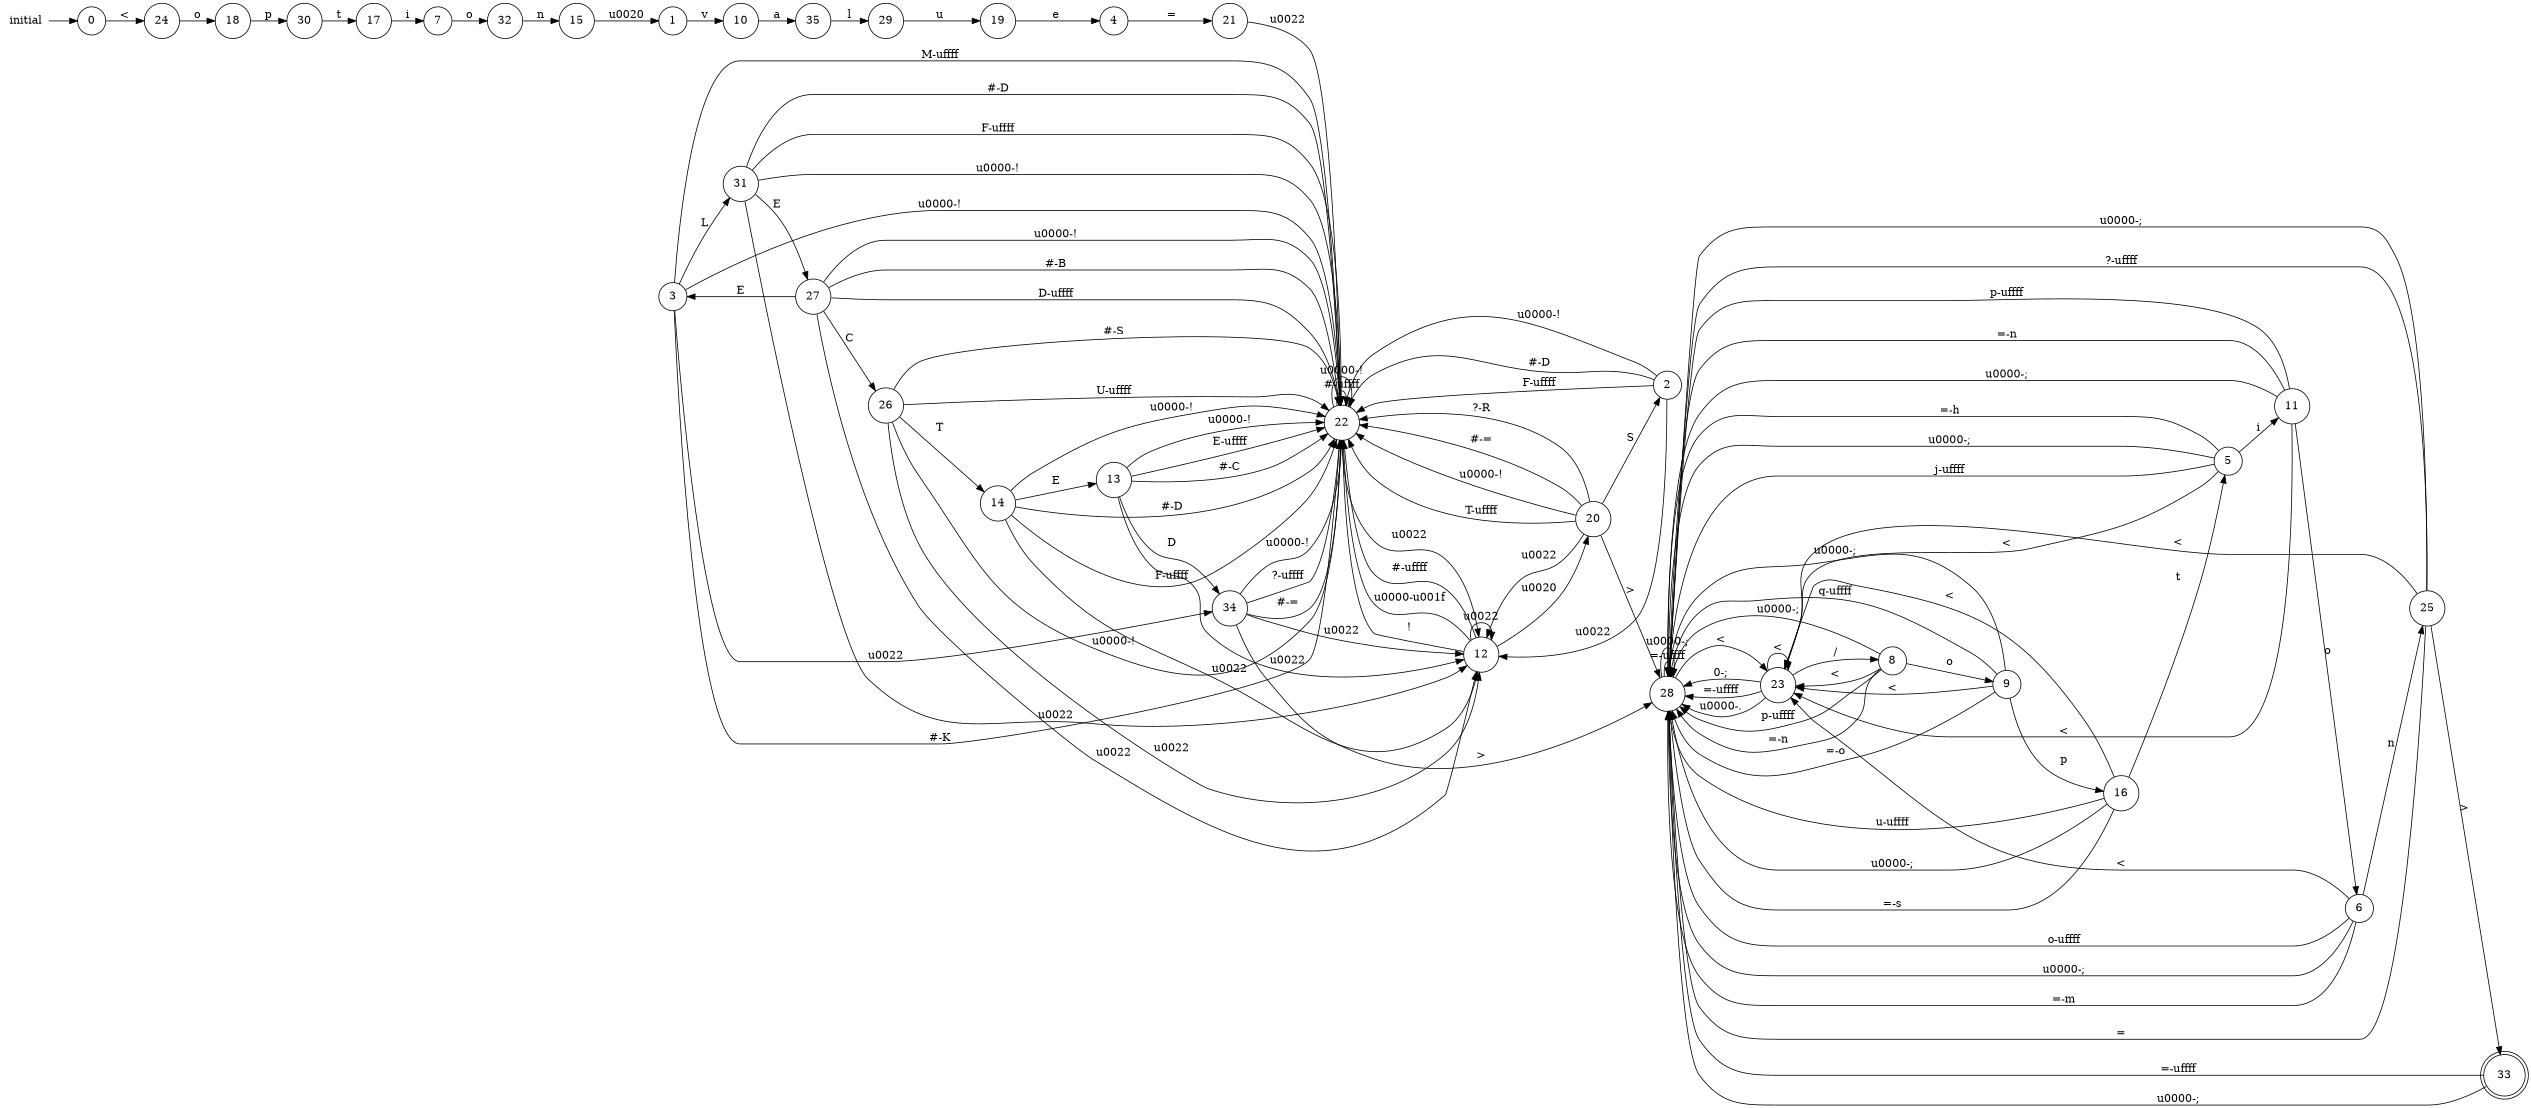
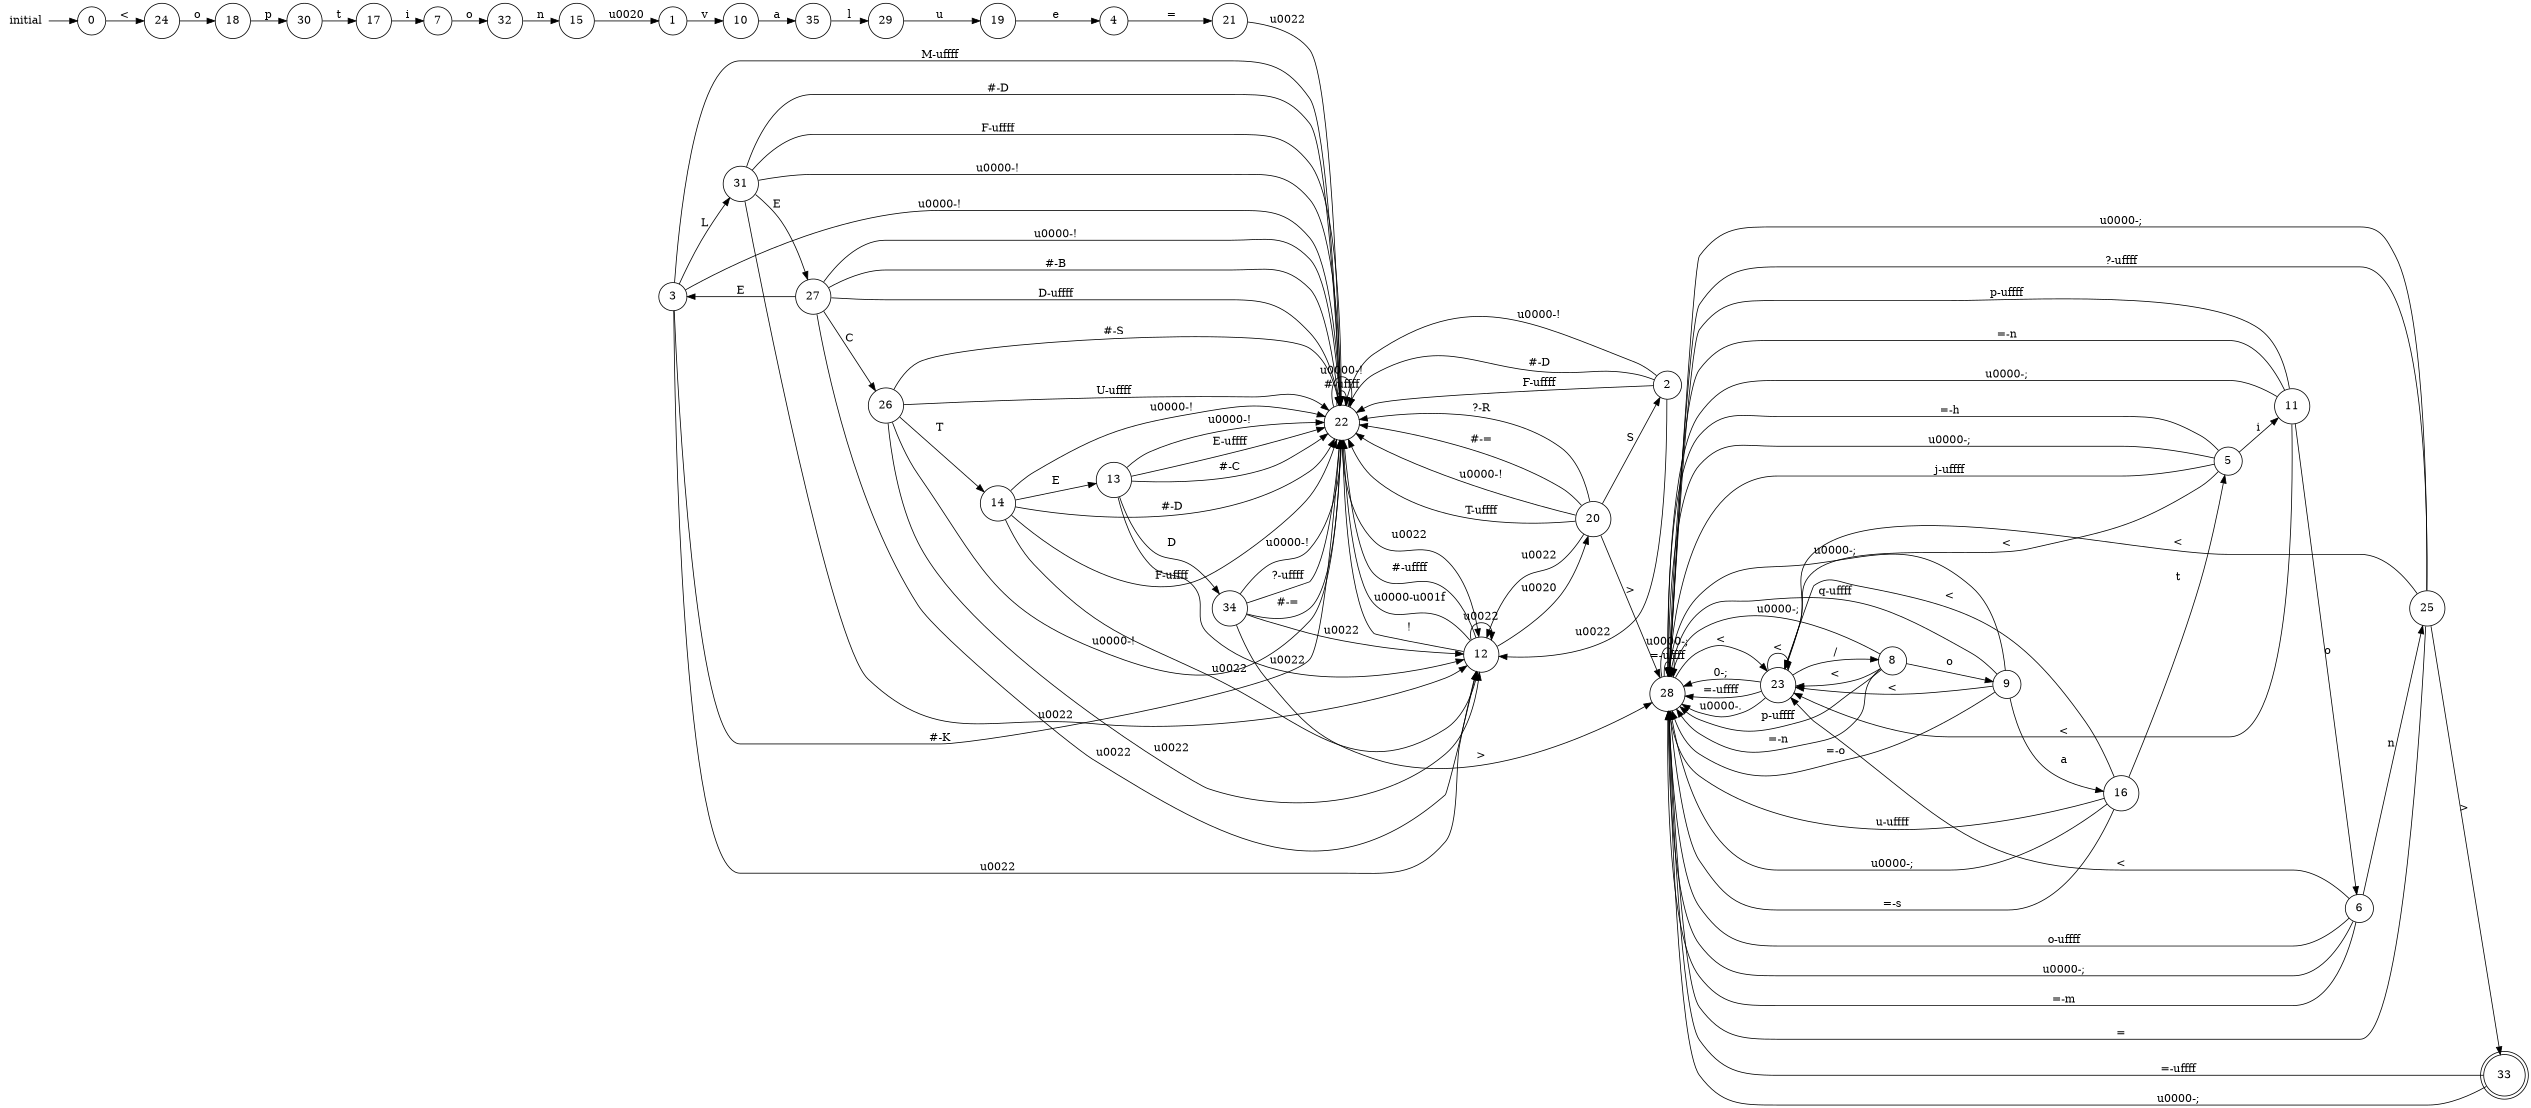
  digraph {
    rankdir=LR
    node [shape=circle]
    0
    24
    18
    initial [shape=plaintext]
    30
    1
    10
    35
    29
    2
    22
    12
    20
    3
    31
    28
    27
    26
    4
    21
    5
    11
    23
    6
    8
    25
    9
    33 [shape=doublecircle]
    7
    32
    15
    16
    19
    13
    34
    14
    17
    0 -> 24 [label="<"]
    24 -> 18 [label=o]
    18 -> 30 [label=p]
    initial -> 0
    30 -> 17 [label=t]
    1 -> 10 [label=v]
    10 -> 35 [label=a]
    35 -> 29 [label=l]
    29 -> 19 [label=u]
    2 -> 22 [label="#-D"]
    2 -> 22 [label="F-\uffff"]
    2 -> 22 [label="\u0000-!"]
    2 -> 12 [label="\u0022"]
    22 -> 22 [label="#-\uffff"]
    22 -> 22 [label="\u0000-!"]
    22 -> 12 [label="\u0022"]
    12 -> 22 [label="#-\uffff"]
    12 -> 22 [label="\u0000-\u001f"]
    12 -> 22 [label="!"]
    12 -> 12 [label="\u0022"]
    12 -> 20 [label="\u0020"]
    20 -> 2 [label=S]
    20 -> 22 [label="?-R"]
    20 -> 22 [label="#-="]
    20 -> 22 [label="\u0000-!"]
    20 -> 22 [label="T-\uffff"]
    20 -> 12 [label="\u0022"]
    20 -> 28 [label=">"]
    3 -> 22 [label="\u0000-!"]
    3 -> 22 [label="#-K"]
    3 -> 22 [label="M-\uffff"]
-   3 -> 34 [label="\u0022"]
+   3 -> 12 [label="\u0022"]
    3 -> 31 [label=L]
    31 -> 22 [label="#-D"]
    31 -> 22 [label="F-\uffff"]
    31 -> 22 [label="\u0000-!"]
    31 -> 12 [label="\u0022"]
    31 -> 27 [label=E]
    28 -> 28 [label="=-\uffff"]
    28 -> 28 [label="\u0000-;"]
    28 -> 23 [label="<"]
    27 -> 22 [label="\u0000-!"]
    27 -> 22 [label="#-B"]
    27 -> 22 [label="D-\uffff"]
    27 -> 12 [label="\u0022"]
    27 -> 3 [label=E]
    27 -> 26 [label=C]
    26 -> 22 [label="\u0000-!"]
    26 -> 22 [label="#-S"]
    26 -> 22 [label="U-\uffff"]
    26 -> 12 [label="\u0022"]
    26 -> 14 [label=T]
    4 -> 21 [label="="]
    21 -> 22 [label="\u0022"]
    5 -> 28 [label="=-h"]
    5 -> 28 [label="\u0000-;"]
    5 -> 28 [label="j-\uffff"]
    5 -> 11 [label=i]
    5 -> 23 [label="<"]
    11 -> 28 [label="p-\uffff"]
    11 -> 28 [label="=-n"]
    11 -> 28 [label="\u0000-;"]
    11 -> 23 [label="<"]
    11 -> 6 [label=o]
    23 -> 28 [label="0-;"]
    23 -> 28 [label="=-\uffff"]
    23 -> 28 [label="\u0000-."]
    23 -> 23 [label="<"]
    23 -> 8 [label="/"]
    6 -> 28 [label="o-\uffff"]
    6 -> 28 [label="\u0000-;"]
    6 -> 28 [label="=-m"]
    6 -> 23 [label="<"]
    6 -> 25 [label=n]
    8 -> 28 [label="p-\uffff"]
    8 -> 28 [label="=-n"]
    8 -> 28 [label="\u0000-;"]
    8 -> 23 [label="<"]
    8 -> 9 [label=o]
    25 -> 28 [label="="]
    25 -> 28 [label="\u0000-;"]
    25 -> 28 [label="?-\uffff"]
    25 -> 23 [label="<"]
    25 -> 33 [label=">"]
    9 -> 28 [label="q-\uffff"]
    9 -> 28 [label="=-o"]
    9 -> 28 [label="\u0000-;"]
    9 -> 23 [label="<"]
-   9 -> 16 [label=p]
+   9 -> 16 [label=a]
    33 -> 28 [label="=-\uffff"]
    33 -> 28 [label="\u0000-;"]
    7 -> 32 [label=o]
    32 -> 15 [label=n]
    15 -> 1 [label="\u0020"]
    16 -> 28 [label="u-\uffff"]
    16 -> 28 [label="\u0000-;"]
    16 -> 28 [label="=-s"]
    16 -> 5 [label=t]
    16 -> 23 [label="<"]
    19 -> 4 [label=e]
    13 -> 22 [label="\u0000-!"]
    13 -> 22 [label="E-\uffff"]
    13 -> 22 [label="#-C"]
    13 -> 12 [label="\u0022"]
    13 -> 34 [label=D]
    34 -> 22 [label="#-="]
    34 -> 22 [label="\u0000-!"]
    34 -> 22 [label="?-\uffff"]
    34 -> 12 [label="\u0022"]
    34 -> 28 [label=">"]
    14 -> 22 [label="#-D"]
    14 -> 22 [label="F-\uffff"]
    14 -> 22 [label="\u0000-!"]
    14 -> 12 [label="\u0022"]
    14 -> 13 [label=E]
    17 -> 7 [label=i]
  }
